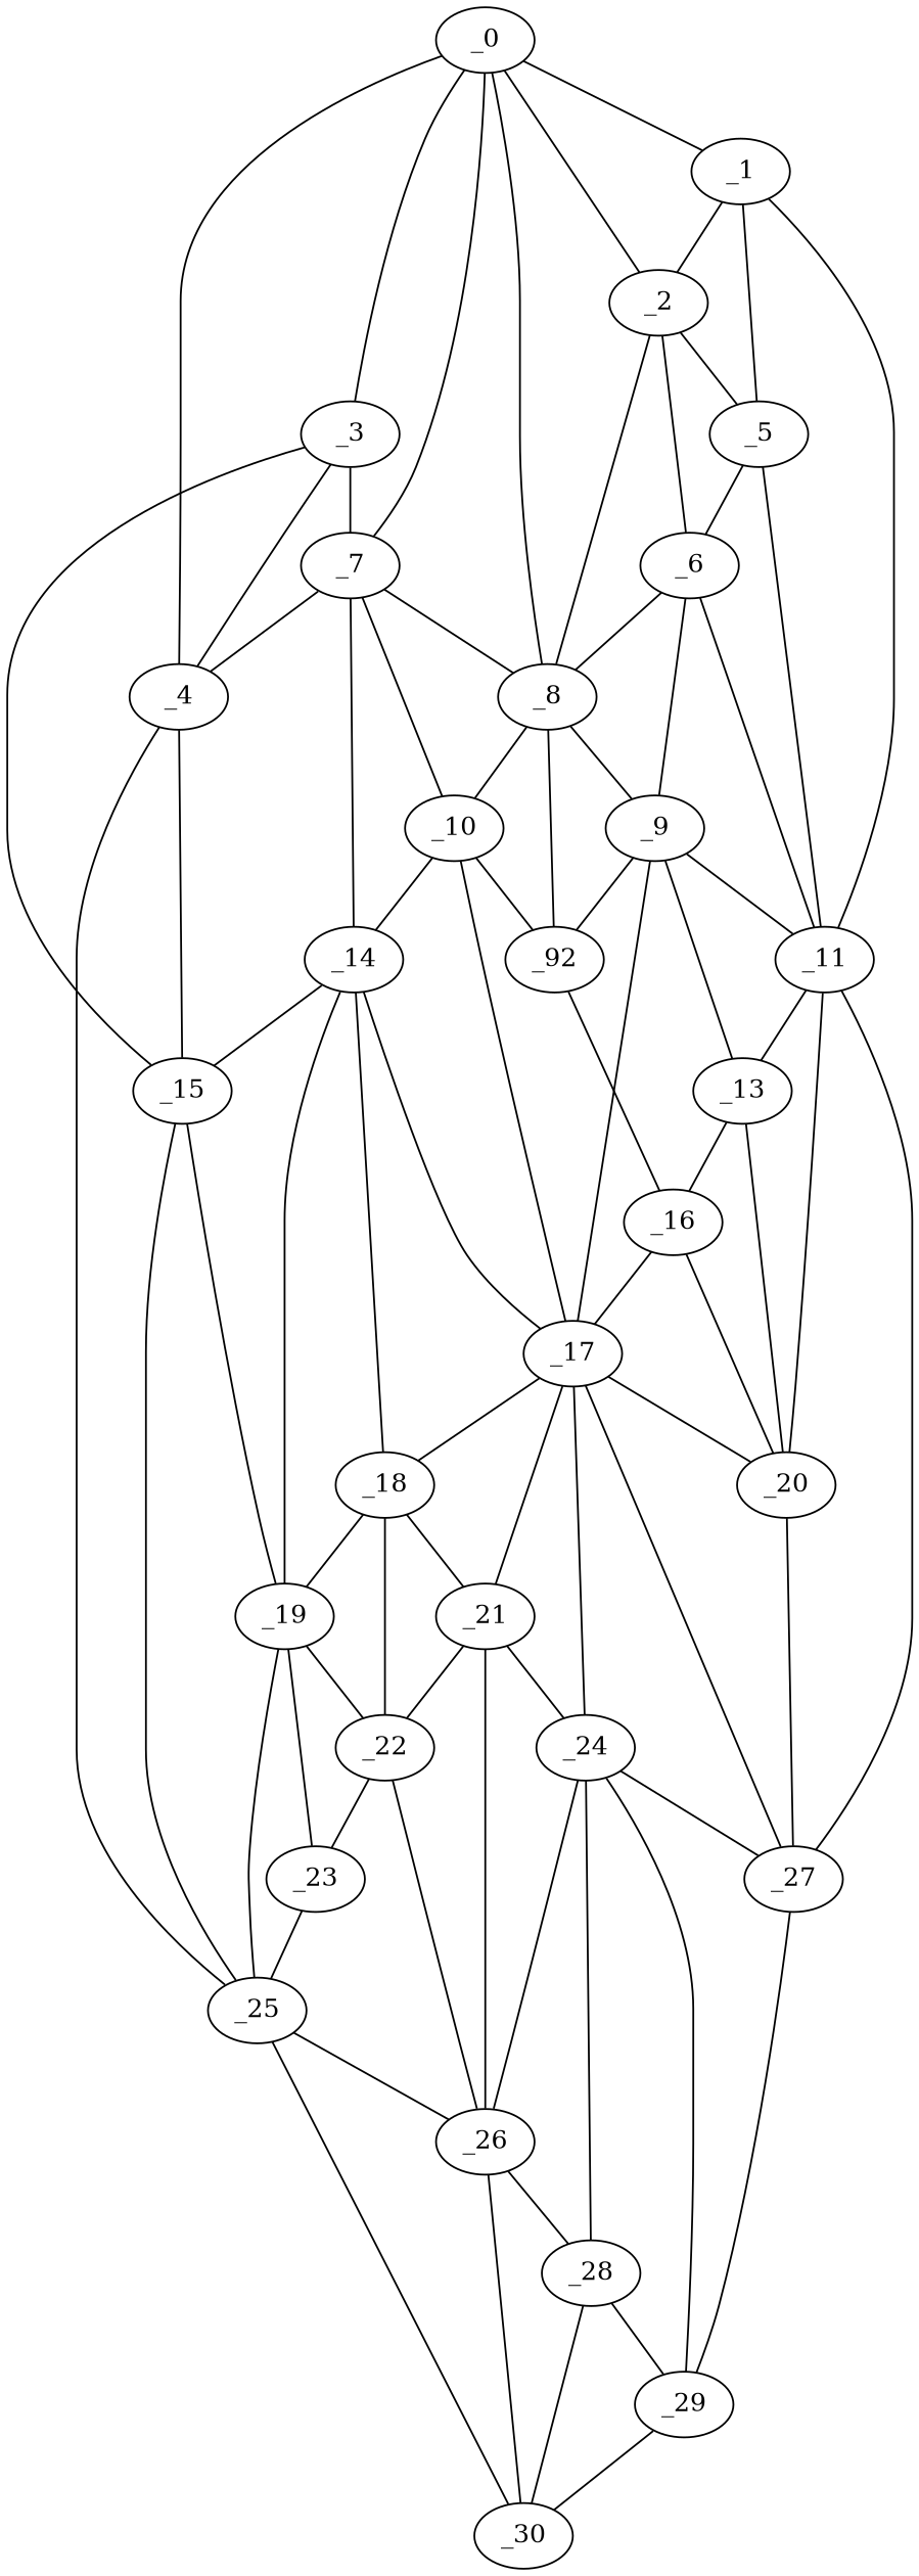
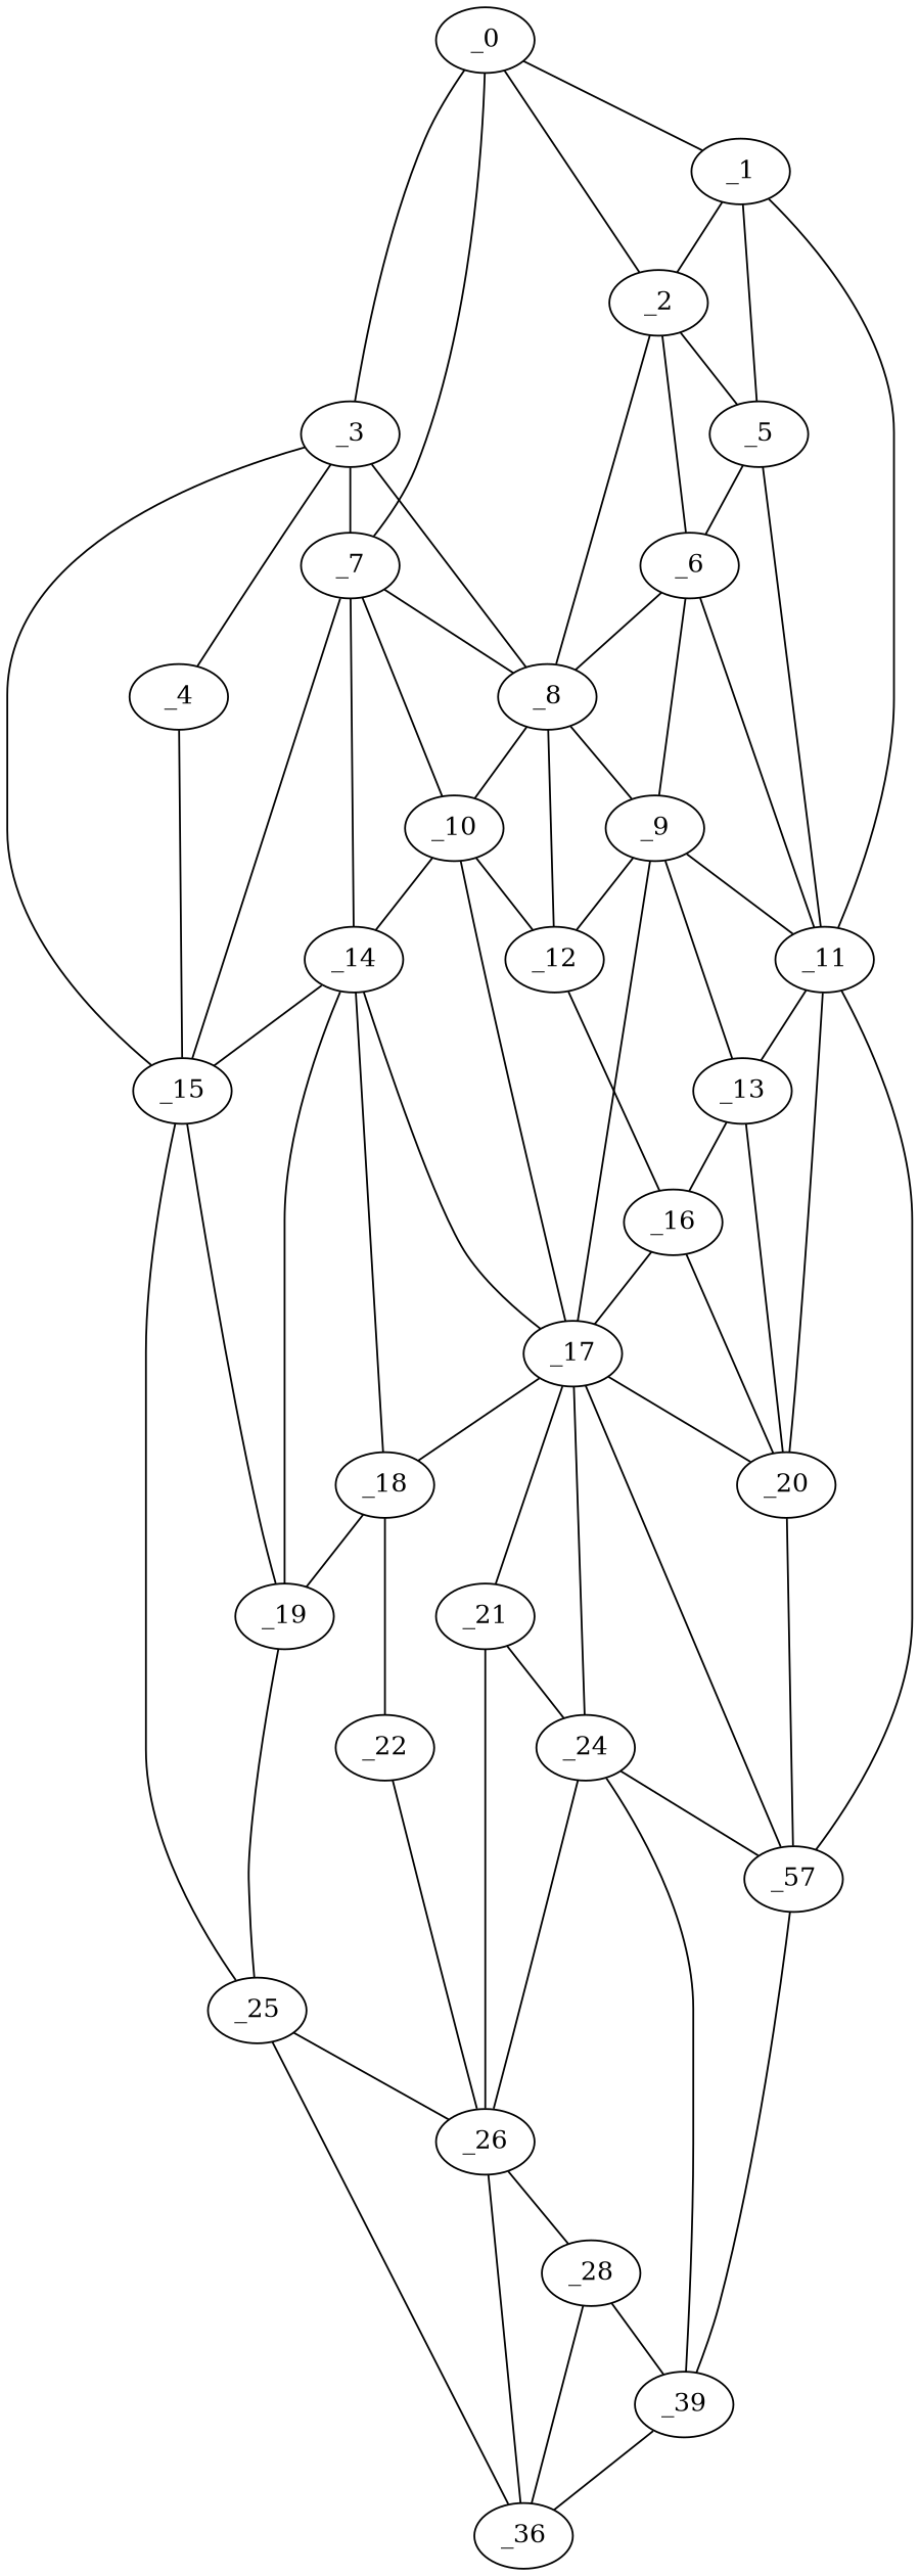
  graph {
    node [x=63 y=108]
    edge [valence=2]
    _0 [x=11 y=42]
    _1 [x=23 y=18]
    _2 [x=25 y=27]
    _3 [x=27 y=91]
    _4 [x=30 y=111]
    _7 [x=41 y=76]
    _8 [x=44 y=39]
    _5 [x=33 y=17]
    _11 [x=58 y=14]
    _6 [x=36 y=25]
    _15
    _25 [x=91 y=112]
    _10 [x=54 y=67]
    _14 [y=77]
    _9 [x=52 y=31]
-   _12 [x=59 y=46 label=_92]
+   _12 [x=59 y=46]
    _13 [x=61 y=30]
    _20 [x=75 y=37]
-   _27 [x=105 y=36]
+   _27 [x=105 y=36 label=_57]
    _19 [x=69]
    _26 [x=92 y=96]
-   _30 [x=115 y=81]
+   _30 [x=115 y=81 label=_36]
    _17 [x=68 y=54]
    _18 [x=69 y=77]
    _16 [x=68 y=43]
-   _29 [x=114 y=65]
+   _29 [x=114 y=65 label=_39]
    _22 [x=76 y=107]
-   _23 [x=82]
    _28 [x=111 y=73]
    _21 [x=76 y=77]
    _24 [x=83 y=76]
    _0 -- _1 [valence=1]
    _0 -- _2
    _0 -- _3 [valence=1]
-   _0 -- _4 [valence=1]
    _0 -- _7
-   _0 -- _8
+   _3 -- _8
    _1 -- _2
    _1 -- _5
    _1 -- _11 [valence=1]
    _2 -- _8
    _2 -- _5 [valence=1]
    _2 -- _6
    _3 -- _4
    _3 -- _7 [valence=1]
    _3 -- _15
    _4 -- _15 [valence=1]
-   _4 -- _25 [valence=1]
    _7 -- _8
-   _7 -- _4
+   _7 -- _15
    _7 -- _10 [valence=1]
    _7 -- _14
    _8 -- _10
    _8 -- _9
    _8 -- _12 [valence=1]
    _5 -- _11
    _5 -- _6 [valence=1]
    _11 -- _13
    _11 -- _20 [valence=1]
    _11 -- _27 [valence=1]
    _6 -- _8
    _6 -- _11
    _6 -- _9
    _15 -- _25 [valence=1]
    _15 -- _19
    _25 -- _26
    _25 -- _30 [valence=1]
    _10 -- _14
    _10 -- _12
    _10 -- _17
    _14 -- _15
    _14 -- _19
    _14 -- _17
    _14 -- _18
    _9 -- _11
    _9 -- _12 [valence=1]
    _9 -- _13
    _9 -- _17 [valence=1]
    _12 -- _16
    _13 -- _20
    _13 -- _16
    _20 -- _27 [valence=1]
    _27 -- _29
    _19 -- _25
-   _19 -- _22
-   _19 -- _23
    _26 -- _30 [valence=1]
    _26 -- _28
    _17 -- _20
    _17 -- _27 [valence=1]
    _17 -- _18
    _17 -- _21
    _17 -- _24
    _18 -- _19
    _18 -- _22 [valence=1]
-   _18 -- _21
    _16 -- _20 [valence=1]
    _16 -- _17 [valence=1]
    _29 -- _30
    _22 -- _26
-   _22 -- _23
-   _23 -- _25
    _28 -- _30 [valence=1]
    _28 -- _29
    _21 -- _26
-   _21 -- _22
    _21 -- _24 [valence=1]
    _24 -- _27
    _24 -- _26
    _24 -- _29
-   _24 -- _28 [valence=1]
  }
